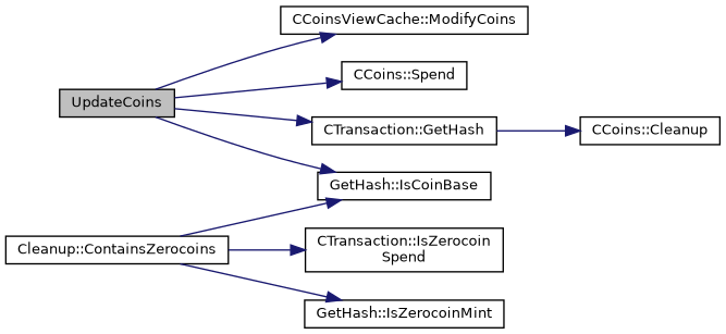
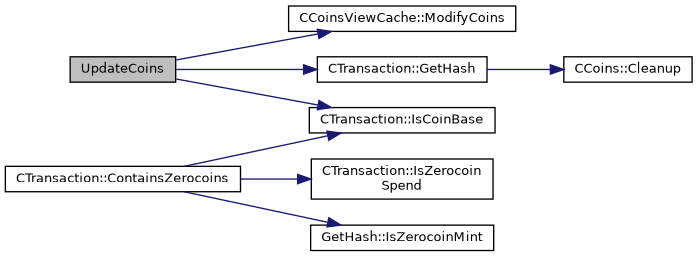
  digraph {
    rankdir=LR
    node [color=black fillcolor=white fontname=Helvetica fontsize=10 shape=record style=filled]
    edge [color=midnightblue fontname=Helvetica fontsize=10 labelfontname=Helvetica labelfontsize=10 style=solid]
    n1 [fillcolor=grey75 fontcolor=black height=0.2 label=UpdateCoins width=0.4]
-   n2 [height=0.2 label="GetHash::IsCoinBase" width=0.4]
+   n2 [height=0.2 label="CTransaction::IsCoinBase" width=0.4]
    n3 [height=0.2 label="CCoinsViewCache::ModifyCoins" width=0.4]
-   n4 [height=0.2 label="CCoins::Spend" width=0.4]
    n5 [height=0.2 label="CTransaction::GetHash" width=0.4]
    n6 [height=0.2 label="CTransaction::IsZerocoin\lSpend" width=0.4]
    n7 [height=0.2 label="CCoins::Cleanup" width=0.4]
-   n8 [height=0.2 label="Cleanup::ContainsZerocoins" width=0.4]
+   n8 [height=0.2 label="CTransaction::ContainsZerocoins" width=0.4]
    n9 [height=0.2 label="GetHash::IsZerocoinMint" width=0.4]
    n1 -> n2
    n1 -> n3
-   n1 -> n4
    n1 -> n5
    n5 -> n7
    n8 -> n2
    n8 -> n6
    n8 -> n9
  }
